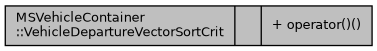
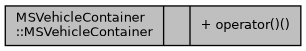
  digraph {
    rankdir=LR
-   n1 [color=black fillcolor=grey75 fontcolor=black fontname=Helvetica fontsize=10 height=0.2 label="{MSVehicleContainer\l::VehicleDepartureVectorSortCrit\n||+ operator()()\l}" shape=record style=filled width=0.4]
+   n1 [color=black fillcolor=grey75 fontcolor=black fontname=Helvetica fontsize=10 height=0.2 label="{MSVehicleContainer\l::MSVehicleContainer\n||+ operator()()\l}" shape=record style=filled width=0.4]
  }
